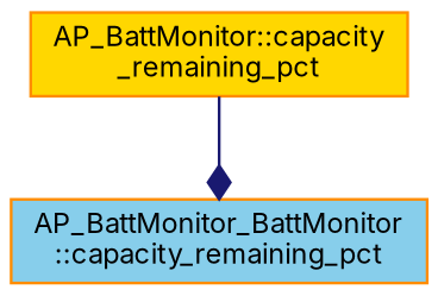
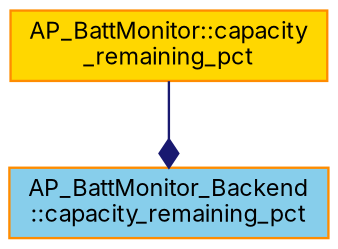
  digraph {
    rankdir=TB
    fontname=Inter
    node [color=darkorange fontname=Inter fontsize=10 shape=record style=filled]
    n1 [fillcolor=gold fontcolor=black height=0.2 label="AP_BattMonitor::capacity\l_remaining_pct" width=0.4]
-   n2 [fillcolor=skyblue height=0.2 label="AP_BattMonitor_BattMonitor\l::capacity_remaining_pct" width=0.4]
+   n2 [fillcolor=skyblue height=0.2 label="AP_BattMonitor_Backend\l::capacity_remaining_pct" width=0.4]
    n1 -> n2 [color=midnightblue fontname=Inter fontsize=10 labelfontname=Helvetica labelfontsize=10 style=solid arrowhead=diamond]
  }
